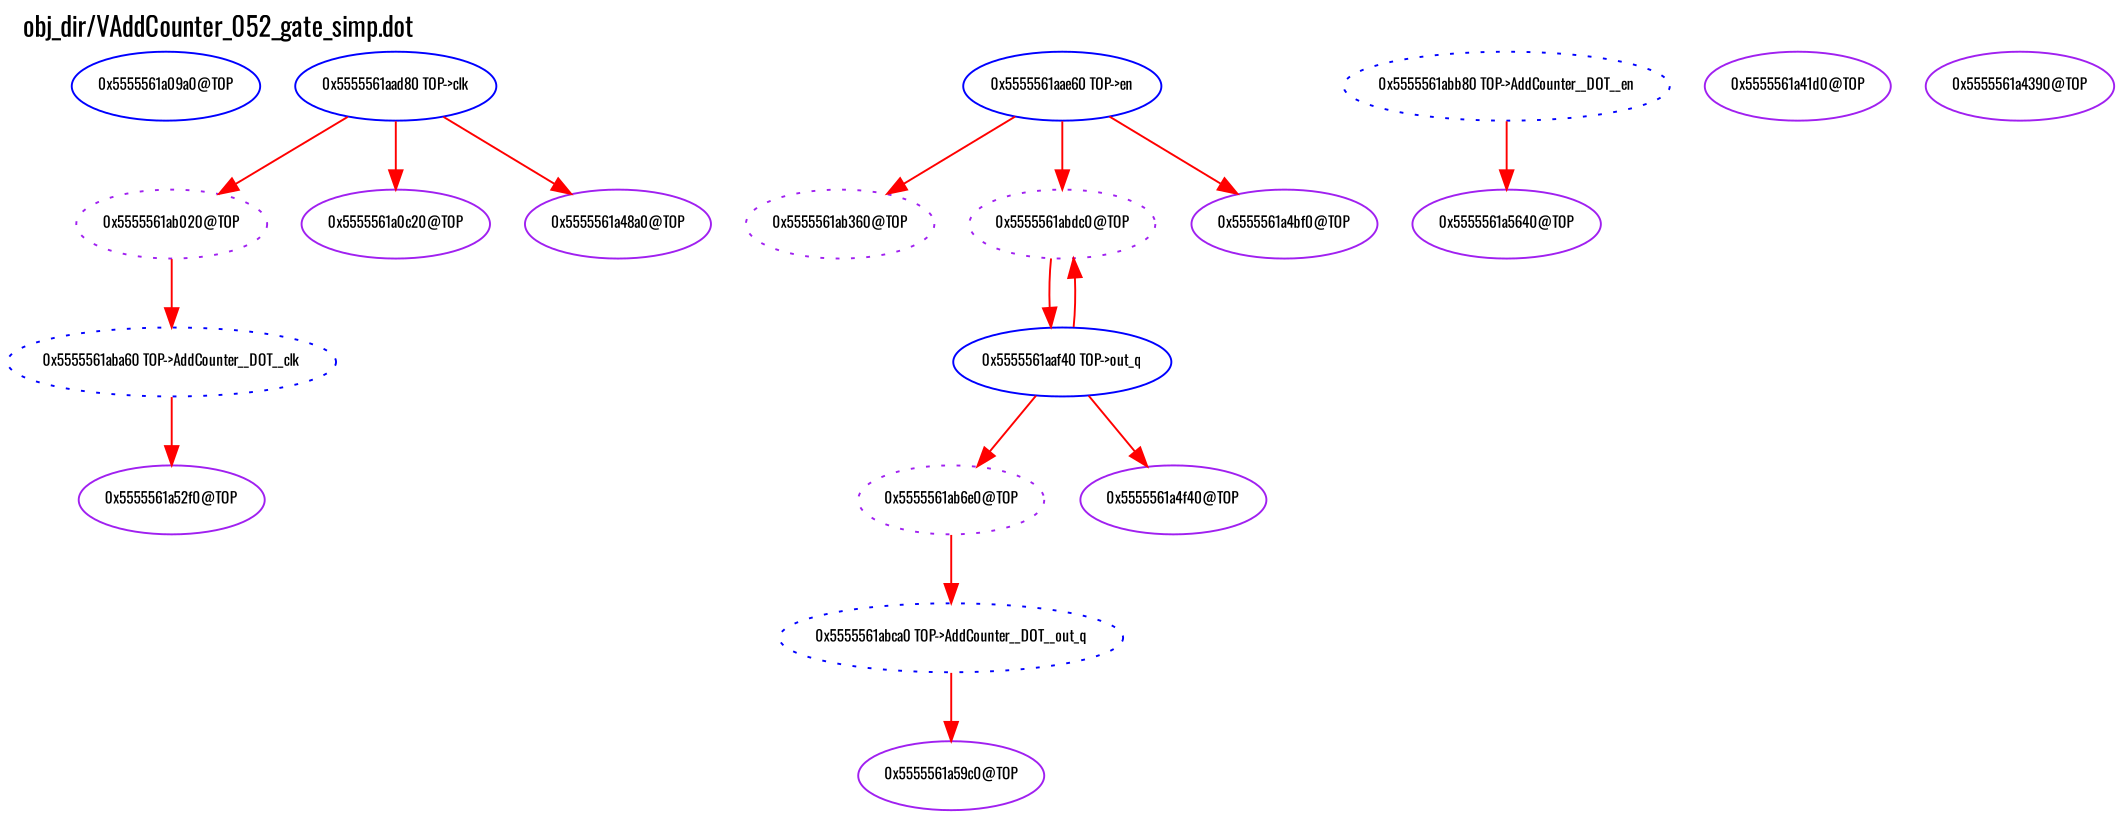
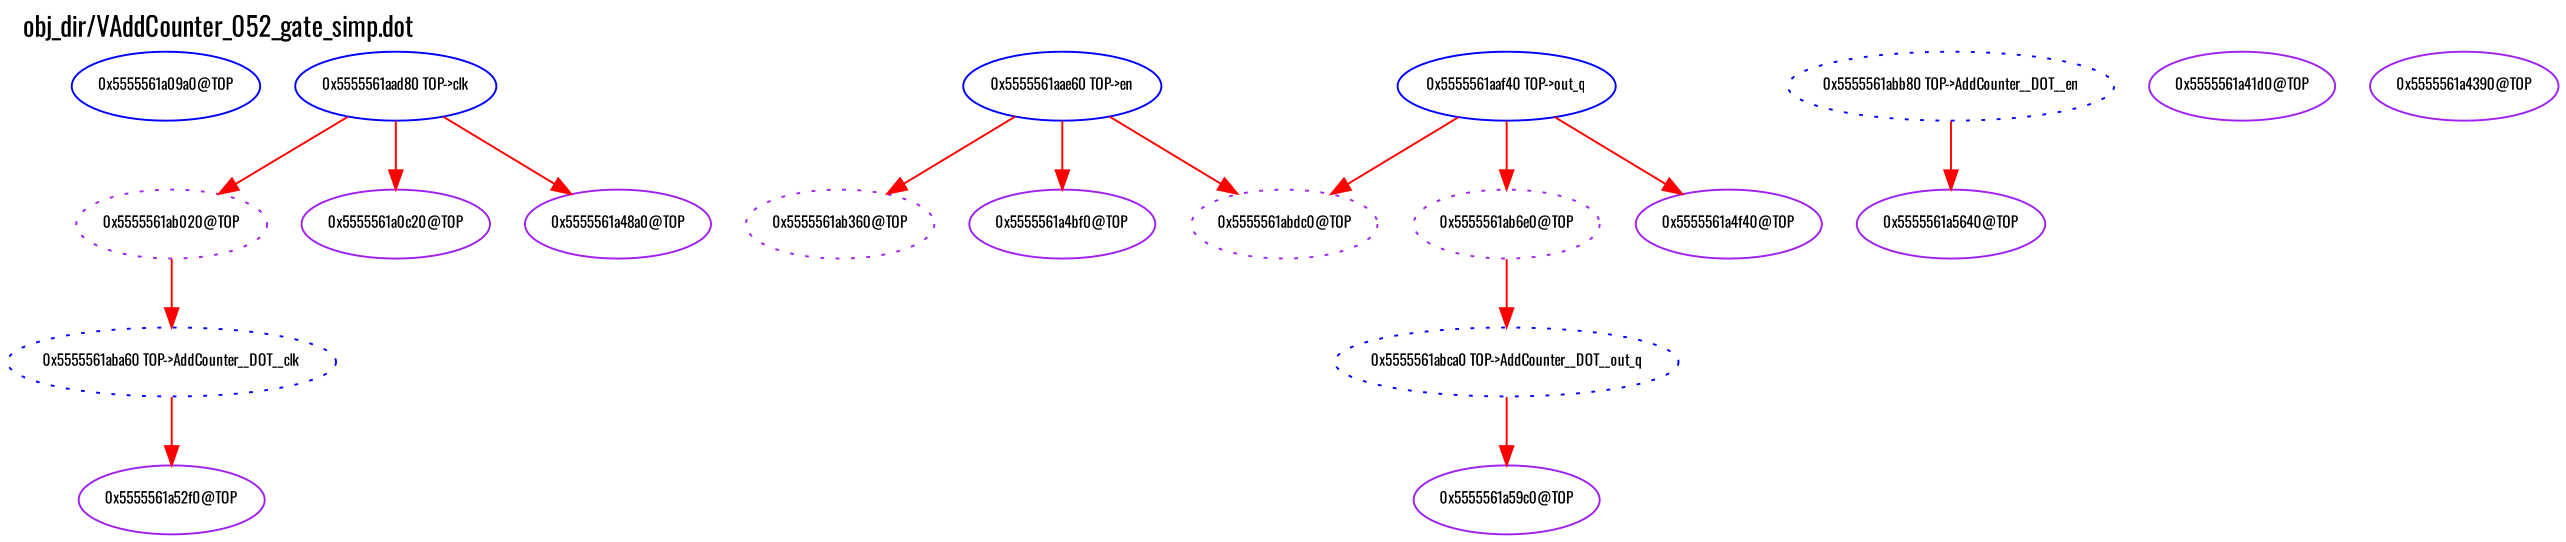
  digraph {
    fontname=Oswald
    label="obj_dir/VAddCounter_052_gate_simp.dot"
    labeljust=l
    labelloc=t
    rankdir=TB
    node [color=purple fontname=Oswald fontsize=8]
    edge [color=red fontname=Oswald fontsize=8 weight=1]
    n1 [color=blue label="0x5555561a09a0@TOP"]
    n2 [label="0x5555561ab020@TOP" style=dotted]
    n3 [color=blue label="0x5555561aba60 TOP->AddCounter__DOT__clk" style=dotted]
    n4 [label="0x5555561a52f0@TOP"]
    n5 [color=blue label="0x5555561aad80 TOP->clk"]
    n6 [label="0x5555561a0c20@TOP"]
    n7 [label="0x5555561a48a0@TOP"]
    n8 [label="0x5555561ab360@TOP" style=dotted]
    n9 [color=blue label="0x5555561abb80 TOP->AddCounter__DOT__en" style=dotted]
    n10 [label="0x5555561a5640@TOP"]
    n11 [color=blue label="0x5555561aae60 TOP->en"]
    n12 [label="0x5555561abdc0@TOP" style=dotted]
    n13 [label="0x5555561a4bf0@TOP"]
    n14 [color=blue label="0x5555561aaf40 TOP->out_q"]
    n15 [label="0x5555561ab6e0@TOP" style=dotted]
    n16 [color=blue label="0x5555561abca0 TOP->AddCounter__DOT__out_q" style=dotted]
    n17 [label="0x5555561a59c0@TOP"]
    n18 [label="0x5555561a4f40@TOP"]
    n19 [label="0x5555561a41d0@TOP"]
    n20 [label="0x5555561a4390@TOP"]
    n2 -> n3
    n3 -> n4
    n5 -> n2
    n5 -> n6
    n5 -> n7
    n9 -> n10
    n11 -> n8
    n11 -> n12
    n11 -> n13
-   n12 -> n14
    n14 -> n12
    n14 -> n15
    n14 -> n18
    n15 -> n16
    n16 -> n17
  }
